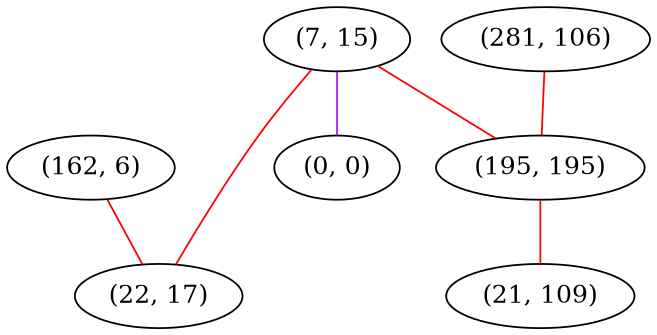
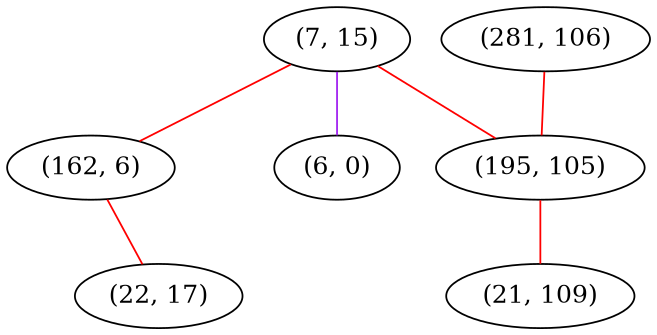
  graph {
    edge [color=red weight=1]
    "(162, 6)"
    "(22, 17)"
    "(7, 15)"
-   "(0, 0)"
-   "(195, 105)" [label="(195, 195)"]
+   "(0, 0)" [label="(6, 0)"]
+   "(195, 105)"
    n6 [label="(21, 109)"]
    n7 [label="(281, 106)"]
    "(162, 6)" -- "(22, 17)"
-   "(7, 15)" -- "(22, 17)"
+   "(7, 15)" -- "(162, 6)"
    "(7, 15)" -- "(0, 0)" [color=purple weight=4]
    "(7, 15)" -- "(195, 105)"
    "(195, 105)" -- n6
    n7 -- "(195, 105)"
  }
